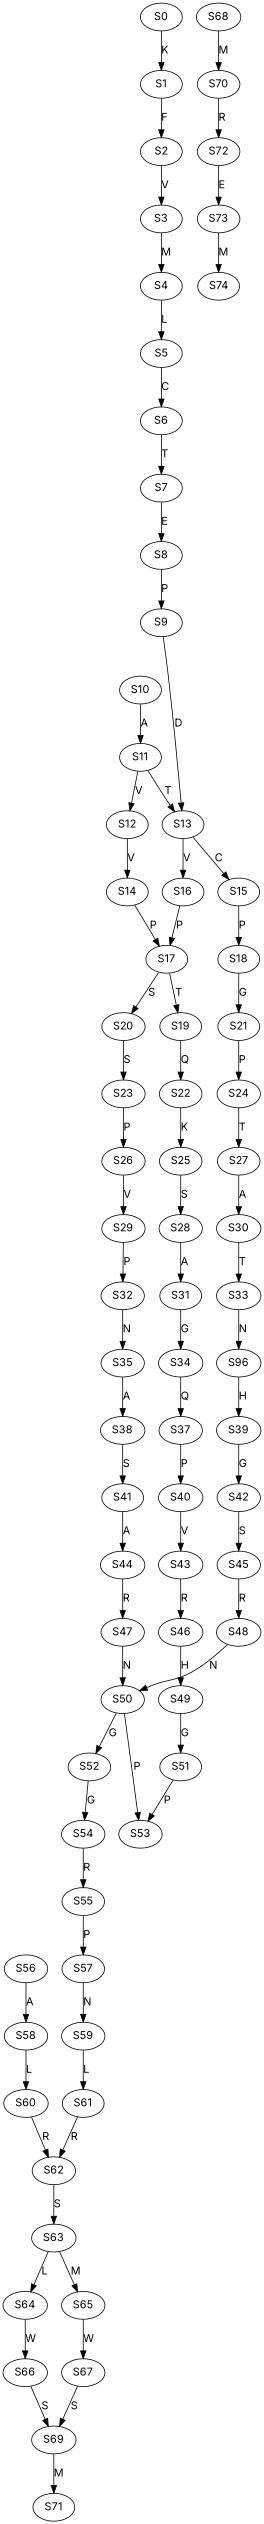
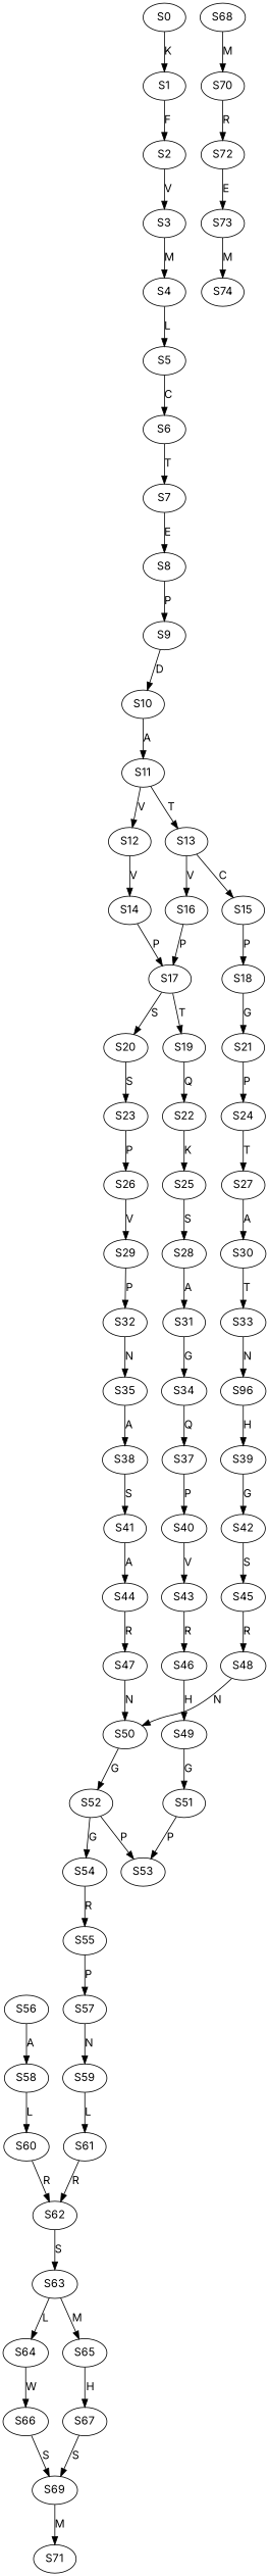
  strict digraph {
    fontname=Inter
    node [fontname=Inter]
    edge [fontname=Inter]
    S0
    S1
    S2
    S3
    S4
    S5
    S6
    S7
    S8
    S9
    S10
    S11
    S12
    S13
    S14
    S15
    S16
    S17
    S18
    S19
    S20
    S21
    S22
    S23
    S24
    S25
    S26
    S27
    S28
    S29
    S30
    S31
    S32
    S33
    S34
    S35
    n37 [label=S96]
    S37
    S38
    S39
    S40
    S41
    S42
    S43
    S44
    S45
    S46
    S47
    S48
    S49
    S50
    S51
    S52
    S53
    S54
    S55
    S57
    S56
    S58
    S59
    S60
    S61
    S62
    S63
    S64
    S65
    S66
    S67
    S69
    S68
    S70
    S71
    S72
    S73
    S74
    S0 -> S1 [label=K]
    S1 -> S2 [label=F]
    S2 -> S3 [label=V]
    S3 -> S4 [label=M]
    S4 -> S5 [label=L]
    S5 -> S6 [label=C]
    S6 -> S7 [label=T]
    S7 -> S8 [label=E]
    S8 -> S9 [label=P]
-   S9 -> S13 [label=D]
+   S9 -> S10 [label=D]
    S10 -> S11 [label=A]
    S11 -> S12 [label=V]
    S11 -> S13 [label=T]
    S12 -> S14 [label=V]
    S13 -> S15 [label=C]
    S13 -> S16 [label=V]
    S14 -> S17 [label=P]
    S15 -> S18 [label=P]
    S16 -> S17 [label=P]
    S17 -> S19 [label=T]
    S17 -> S20 [label=S]
    S18 -> S21 [label=G]
    S19 -> S22 [label=Q]
    S20 -> S23 [label=S]
    S21 -> S24 [label=P]
    S22 -> S25 [label=K]
    S23 -> S26 [label=P]
    S24 -> S27 [label=T]
    S25 -> S28 [label=S]
    S26 -> S29 [label=V]
    S27 -> S30 [label=A]
    S28 -> S31 [label=A]
    S29 -> S32 [label=P]
    S30 -> S33 [label=T]
    S31 -> S34 [label=G]
    S32 -> S35 [label=N]
    S33 -> n37 [label=N]
    S34 -> S37 [label=Q]
    S35 -> S38 [label=A]
    n37 -> S39 [label=H]
    S37 -> S40 [label=P]
    S38 -> S41 [label=S]
    S39 -> S42 [label=G]
    S40 -> S43 [label=V]
    S41 -> S44 [label=A]
    S42 -> S45 [label=S]
    S43 -> S46 [label=R]
    S44 -> S47 [label=R]
    S45 -> S48 [label=R]
    S46 -> S49 [label=H]
    S47 -> S50 [label=N]
    S48 -> S50 [label=N]
    S49 -> S51 [label=G]
    S50 -> S52 [label=G]
    S51 -> S53 [label=P]
-   S50 -> S53 [label=P]
+   S52 -> S53 [label=P]
    S52 -> S54 [label=G]
    S54 -> S55 [label=R]
    S55 -> S57 [label=P]
    S57 -> S59 [label=N]
    S56 -> S58 [label=A]
    S58 -> S60 [label=L]
    S59 -> S61 [label=L]
    S60 -> S62 [label=R]
    S61 -> S62 [label=R]
    S62 -> S63 [label=S]
    S63 -> S64 [label=L]
    S63 -> S65 [label=M]
    S64 -> S66 [label=W]
-   S65 -> S67 [label=W]
+   S65 -> S67 [label=H]
    S66 -> S69 [label=S]
    S67 -> S69 [label=S]
    S69 -> S71 [label=M]
    S68 -> S70 [label=M]
    S70 -> S72 [label=R]
    S72 -> S73 [label=E]
    S73 -> S74 [label=M]
  }
